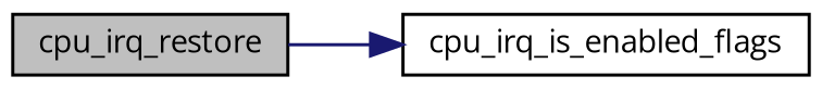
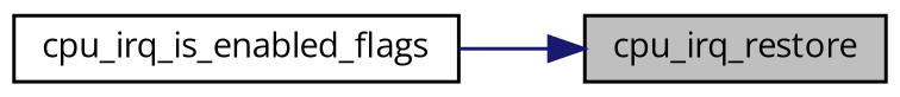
  digraph {
    rankdir=LR
    fontname="Open Sans"
    node [color=black fontname="Open Sans" fontsize=10 shape=record style=filled]
    n1 [fillcolor=grey75 fontcolor=black height=0.2 label=cpu_irq_restore width=0.4]
    n2 [fillcolor=white height=0.2 label=cpu_irq_is_enabled_flags width=0.4]
-   n1 -> n2 [color=midnightblue fontname="Open Sans" fontsize=10 labelfontname=FreeSans labelfontsize=10 style=solid]
+   n2 -> n1 [color=midnightblue fontname="Open Sans" fontsize=10 labelfontname=FreeSans labelfontsize=10 style=solid]
  }
